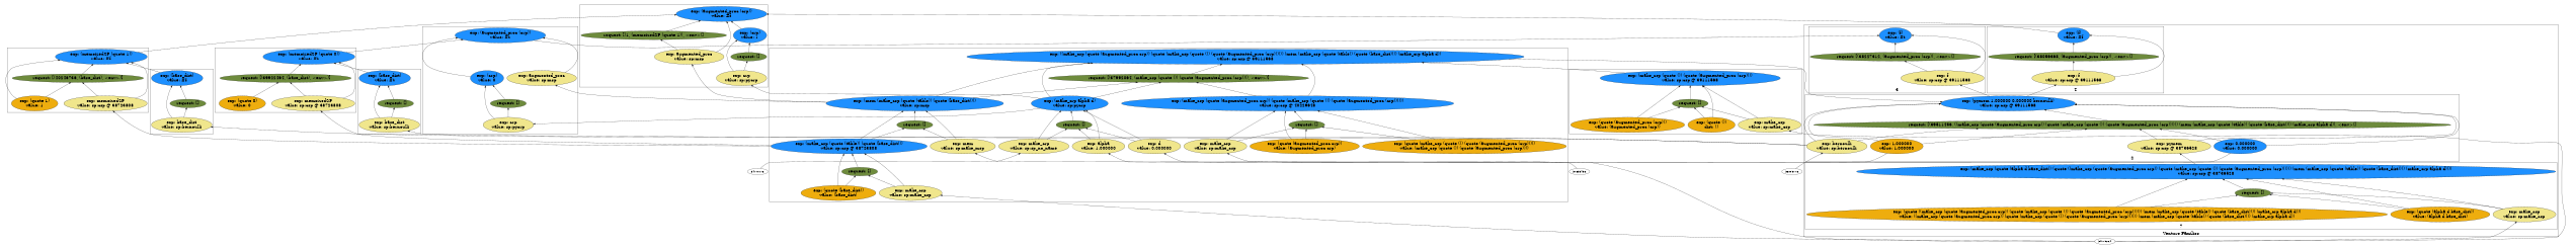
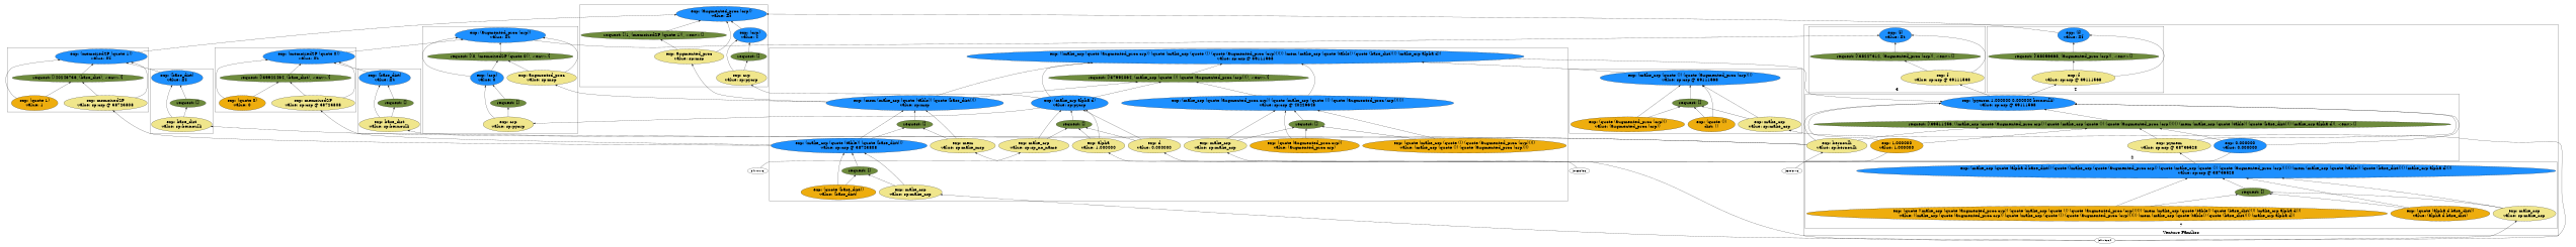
  digraph {
    fontsize=24
    rankdir=BT
    node [fillcolor=khaki fontsize=24 shape=ellipse style=filled]
    edge [arrowhead=normal color=black style=solid]
    n1 [fillcolor=dodgerblue label="exp: (memoizedSP (quote 0))\nvalue: #t"]
    n2 [fillcolor=darkolivegreen4 label="request: [(39922464, (base_dist), <env>)]"]
    n3 [label="exp: memoizedSP\nvalue: sp:csp @ 38723808"]
    n4 [fillcolor=darkgoldenrod2 label="exp: (quote 0)\nvalue: 0"]
    n5 [fillcolor=dodgerblue label="exp: (memoizedSP (quote 1))\nvalue: #f"]
    n6 [fillcolor=darkolivegreen4 label="request: [(40246736, (base_dist), <env>)]"]
    n7 [label="exp: memoizedSP\nvalue: sp:csp @ 38723808"]
    n8 [fillcolor=darkgoldenrod2 label="exp: (quote 1)\nvalue: 1"]
    n9 [fillcolor=dodgerblue label="exp: (make_csp (quote (alpha d base_dist)) (quote ((make_csp (quote (augmented_proc crp)) (quote (make_csp (quote ()) (quote (augmented_proc (crp)))))) (mem (make_csp (quote (table)) (quote (base_dist)))) (make_crp alpha d))))\nvalue: sp:csp @ 38736528"]
    n10 [fillcolor=darkolivegreen4 label="request: []"]
    n11 [label="exp: make_csp\nvalue: sp:make_csp"]
    n12 [fillcolor=darkgoldenrod2 label="exp: (quote (alpha d base_dist))\nvalue: (alpha d base_dist)"]
    n13 [fillcolor=darkgoldenrod2 label="exp: (quote ((make_csp (quote (augmented_proc crp)) (quote (make_csp (quote ()) (quote (augmented_proc (crp)))))) (mem (make_csp (quote (table)) (quote (base_dist)))) (make_crp alpha d)))\nvalue: ((make_csp (quote (augmented_proc crp)) (quote (make_csp (quote ()) (quote (augmented_proc (crp)))))) (mem (make_csp (quote (table)) (quote (base_dist)))) (make_crp alpha d))"]
    n14 [fillcolor=dodgerblue label="exp: (pymem 1.000000 0.000000 bernoulli)\nvalue: sp:csp @ 39111568"]
    n15 [fillcolor=darkolivegreen4 label="request: [(39511456, ((make_csp (quote (augmented_proc crp)) (quote (make_csp (quote ()) (quote (augmented_proc (crp)))))) (mem (make_csp (quote (table)) (quote (base_dist)))) (make_crp alpha d)), <env>)]"]
    n16 [label="exp: pymem\nvalue: sp:csp @ 38736528"]
    n17 [fillcolor=darkgoldenrod2 label="exp: 1.000000\nvalue: 1.000000"]
    n18 [fillcolor=dodgerblue label="exp: 0.000000\nvalue: 0.000000"]
    n19 [label="exp: bernoulli\nvalue: sp:bernoulli"]
    n20 [fillcolor=dodgerblue label="exp: (f)\nvalue: #t"]
    n21 [fillcolor=darkolivegreen4 label="request: [(38227312, (augmented_proc (crp)), <env>)]"]
    n22 [label="exp: f\nvalue: sp:csp @ 39111568"]
    n23 [fillcolor=dodgerblue label="exp: (f)\nvalue: #f"]
    n24 [fillcolor=darkolivegreen4 label="request: [(38056368, (augmented_proc (crp)), <env>)]"]
    n25 [label="exp: f\nvalue: sp:csp @ 39111568"]
    n26 [fillcolor=dodgerblue label="exp: ((make_csp (quote (augmented_proc crp)) (quote (make_csp (quote ()) (quote (augmented_proc (crp)))))) (mem (make_csp (quote (table)) (quote (base_dist)))) (make_crp alpha d))\nvalue: sp:csp @ 39111568"]
    n27 [fillcolor=darkolivegreen4 label="request: [(37992064, (make_csp (quote ()) (quote (augmented_proc (crp)))), <env>)]"]
    n28 [fillcolor=dodgerblue label="exp: (make_csp (quote (augmented_proc crp)) (quote (make_csp (quote ()) (quote (augmented_proc (crp))))))\nvalue: sp:csp @ 40229648"]
    n29 [fillcolor=darkolivegreen4 label="request: []"]
    n30 [label="exp: make_csp\nvalue: sp:make_csp"]
    n31 [fillcolor=darkgoldenrod2 label="exp: (quote (augmented_proc crp))\nvalue: (augmented_proc crp)"]
    n32 [fillcolor=darkgoldenrod2 label="exp: (quote (make_csp (quote ()) (quote (augmented_proc (crp)))))\nvalue: (make_csp (quote ()) (quote (augmented_proc (crp))))"]
    n33 [fillcolor=dodgerblue label="exp: (mem (make_csp (quote (table)) (quote (base_dist))))\nvalue: sp:msp"]
    n34 [fillcolor=darkolivegreen4 label="request: []"]
    n35 [label="exp: mem\nvalue: sp:make_msp"]
    n36 [fillcolor=dodgerblue label="exp: (make_csp (quote (table)) (quote (base_dist)))\nvalue: sp:csp @ 38723808"]
    n37 [fillcolor=darkolivegreen4 label="request: []"]
    n38 [label="exp: make_csp\nvalue: sp:make_csp"]
    n39 [fillcolor=darkgoldenrod2 label="exp: (quote (base_dist))\nvalue: (base_dist)"]
    n40 [fillcolor=dodgerblue label="exp: (make_crp alpha d)\nvalue: sp:pycrp"]
    n41 [fillcolor=darkolivegreen4 label="request: []"]
    n42 [label="exp: make_crp\nvalue: sp:sp_no_name"]
    n43 [label="exp: alpha\nvalue: 1.000000"]
    n44 [label="exp: d\nvalue: 0.000000"]
    n45 [fillcolor=dodgerblue label="exp: (augmented_proc (crp))\nvalue: #f"]
    n46 [fillcolor=darkolivegreen4 label="request: [(1, (memoizedSP (quote 1)), <env>)]"]
    n47 [label="exp: augmented_proc\nvalue: sp:msp"]
-   n48 [fillcolor=dodgerblue label="exp: (crp)\nvalue: 1"]
+   n48 [fillcolor=dodgerblue label="exp: (crp)\nvalue: 4"]
    n49 [fillcolor=darkolivegreen4 label="request: []"]
    n50 [label="exp: crp\nvalue: sp:pycrp"]
    n51 [fillcolor=dodgerblue label="exp: (make_csp (quote ()) (quote (augmented_proc (crp))))\nvalue: sp:csp @ 39111568"]
    n52 [fillcolor=darkolivegreen4 label="request: []"]
    n53 [label="exp: make_csp\nvalue: sp:make_csp"]
    n54 [fillcolor=darkgoldenrod2 label="exp: (quote ())\ndist: ()"]
    n55 [fillcolor=darkgoldenrod2 label="exp: (quote (augmented_proc (crp)))\nvalue: (augmented_proc (crp))"]
    n56 [fillcolor=dodgerblue label="exp: (augmented_proc (crp))\nvalue: #t"]
+   n57 [fillcolor=darkolivegreen4 label="request: [(0, (memoizedSP (quote 0)), <env>)]"]
    n58 [label="exp: augmented_proc\nvalue: sp:msp"]
    n59 [fillcolor=dodgerblue label="exp: (crp)\nvalue: 0"]
    n60 [fillcolor=darkolivegreen4 label="request: []"]
    n61 [label="exp: crp\nvalue: sp:pycrp"]
    n62 [fillcolor=dodgerblue label="exp: (base_dist)\nvalue: #t"]
    n63 [fillcolor=darkolivegreen4 label="request: []"]
    n64 [label="exp: base_dist\nvalue: sp:bernoulli"]
    n65 [fillcolor=dodgerblue label="exp: (base_dist)\nvalue: #f"]
    n66 [fillcolor=darkolivegreen4 label="request: []"]
    n67 [label="exp: base_dist\nvalue: sp:bernoulli"]
    34775264 [fillcolor="" fontsize="" shape="" style=""]
    37633456 [fillcolor="" fontsize="" shape="" style=""]
    34770176 [fillcolor="" fontsize="" shape="" style=""]
    36005776 [fillcolor="" fontsize="" shape="" style=""]
    subgraph cluster_1 {
      n1
      n2
      n3
      n4
    }
    subgraph cluster_2 {
      n5
      n6
      n7
      n8
    }
    subgraph cluster_3 {
      label="Venture Families"
      subgraph cluster_4 {
        label=7
        n9
        n10
        n11
        n12
        n13
      }
      subgraph cluster_5 {
        label=2
        n14
        n15
        n16
        n17
        n18
        n19
      }
      subgraph cluster_6 {
        label=3
        n20
        n21
        n22
      }
      subgraph cluster_7 {
        label=4
        n23
        n24
        n25
      }
    }
    subgraph cluster_8 {
      n26
      n27
      n28
      n29
      n30
      n31
      n32
      n33
      n34
      n35
      n36
      n37
      n38
      n39
      n40
      n41
      n42
      n43
      n44
    }
    subgraph cluster_9 {
      n45
      n46
      n47
      n48
      n49
      n50
    }
    subgraph cluster_10 {
      n51
      n52
      n53
      n54
      n55
    }
    subgraph cluster_11 {
      n56
+     n57
      n58
      n59
      n60
      n61
    }
    subgraph cluster_12 {
      n62
      n63
      n64
    }
    subgraph cluster_13 {
      n65
      n66
      n67
    }
    n1 -> n56
    n2 -> n1
    n3 -> n1
    n3 -> n2
+   n4 -> n1
    n4 -> n2
    n5 -> n45
    n6 -> n5
    n7 -> n5
    n7 -> n6
    n8 -> n5
    n8 -> n6
    n9 -> n16
    n10 -> n9
    n11 -> n9
    n11 -> n10
    n12 -> n9
    n12 -> n10
    n13 -> n9
    n13 -> n10
    n14 -> n22
    n14 -> n25
    n15 -> n14
    n16 -> n14
    n16 -> n15
    n17 -> n14
    n17 -> n15
    n17 -> n43
    n18 -> n14
    n18 -> n15
    n18 -> n44
    n19 -> n14
    n19 -> n15
    n19 -> n64
    n19 -> n67
    n21 -> n20
    n22 -> n20
    n22 -> n21
    n23 -> n45
    n24 -> n23
    n25 -> n23
    n25 -> n24
    n26 -> n14
    n27 -> n26
    n28 -> n26
    n28 -> n27
    n29 -> n28
    n30 -> n28
    n30 -> n29
    n31 -> n28
    n31 -> n29
    n32 -> n28
    n32 -> n29
    n33 -> n26
    n33 -> n27
    n33 -> n47
    n33 -> n58
    n34 -> n33
    n35 -> n33
    n35 -> n34
    n36 -> n3
    n36 -> n7
    n36 -> n33
    n36 -> n34
    n37 -> n36
    n38 -> n36
    n38 -> n37
    n39 -> n36
    n39 -> n37
    n40 -> n26
    n40 -> n27
    n40 -> n50
    n40 -> n61
    n41 -> n40
    n42 -> n40
    n42 -> n41
    n43 -> n40
    n43 -> n41
    n44 -> n40
    n44 -> n41
    n46 -> n45
    n47 -> n45
    n47 -> n46
    n48 -> n45
    n49 -> n48
    n50 -> n48
    n50 -> n49
    n51 -> n26
    n52 -> n51
    n53 -> n51
    n53 -> n52
    n54 -> n51
    n54 -> n52
    n55 -> n51
    n55 -> n52
    n56 -> n20
+   n57 -> n56
    n58 -> n56
+   n58 -> n57
    n59 -> n56
+   n59 -> n57
    n60 -> n59
    n61 -> n59
    n61 -> n60
    n62 -> n1
    n63 -> n62
    n64 -> n62
    n64 -> n63
    n65 -> n5
    n66 -> n65
    n67 -> n65
    n67 -> n66
    34775264 -> n11
    34775264 -> n30
    34775264 -> n38
    34775264 -> n53
    37633456 -> n35
    34770176 -> n42
    36005776 -> n19
  }
